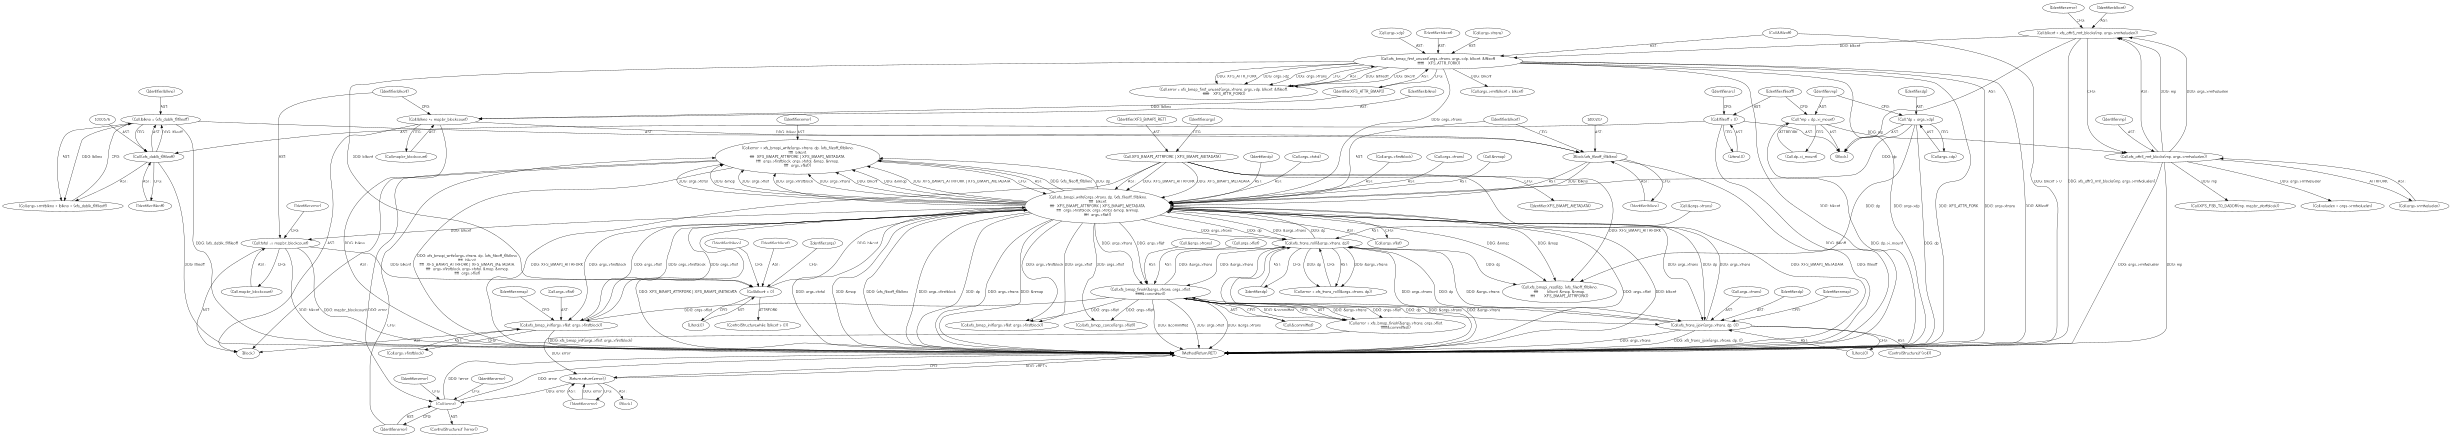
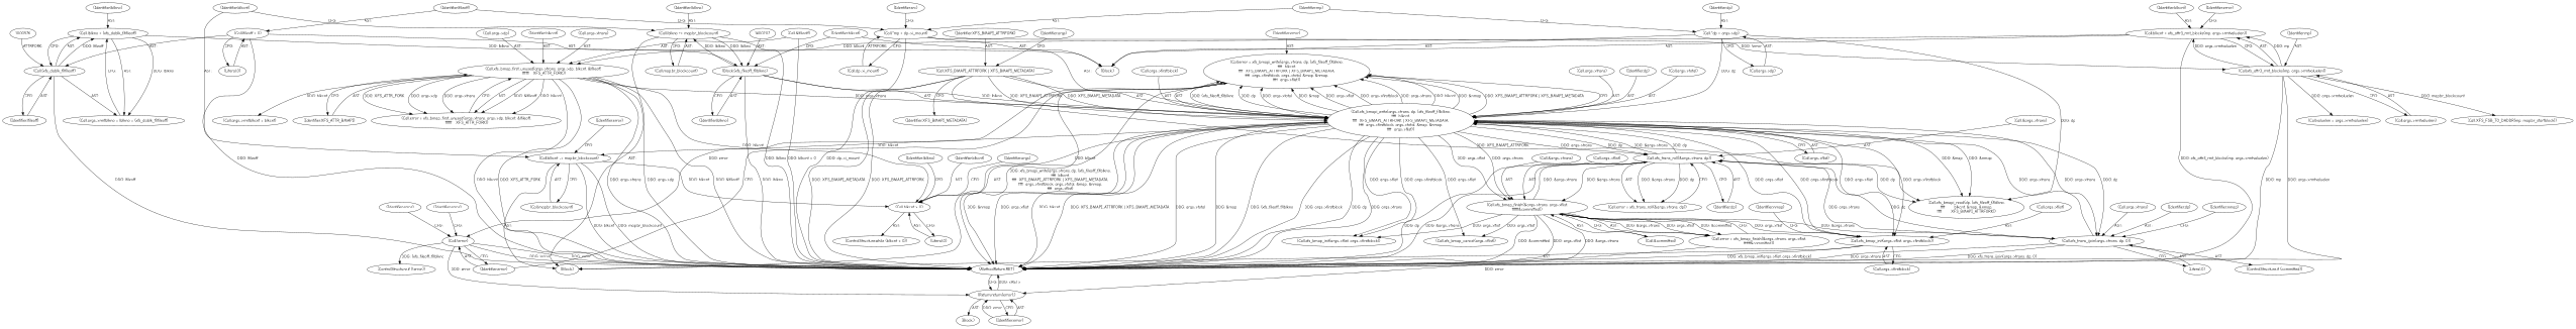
  digraph {
    fontname="Comic Neue"
    node [fontname="Comic Neue"]
    edge [fontname="Comic Neue"]
    n1 [label="(Call,error = xfs_bmapi_write(args->trans, dp, (xfs_fileoff_t)lblkno,\n\t\t\t\t  blkcnt,\n\t\t\t\t  XFS_BMAPI_ATTRFORK | XFS_BMAPI_METADATA,\n\t\t\t\t  args->firstblock, args->total, &map, &nmap,\n\t\t\t\t  args->flist))"]
    n2 [label="(Call,xfs_bmapi_write(args->trans, dp, (xfs_fileoff_t)lblkno,\n\t\t\t\t  blkcnt,\n\t\t\t\t  XFS_BMAPI_ATTRFORK | XFS_BMAPI_METADATA,\n\t\t\t\t  args->firstblock, args->total, &map, &nmap,\n\t\t\t\t  args->flist))"]
    n3 [label="(Call,!error)"]
    n4 [label="(Block,)"]
    n5 [label="(MethodReturn,RET)"]
    n6 [label="(Call,xfs_trans_roll(&args->trans, dp))"]
    n7 [label="(Call,xfs_bmap_finish(&args->trans, args->flist,\n\t\t\t\t\t\t&committed))"]
    n8 [label="(Call,xfs_trans_ijoin(args->trans, dp, 0))"]
-   n9 [label="(Call,total -= map.br_blockcount)"]
+   n9 [label="(Call,blkcnt -= map.br_blockcount)"]
    n10 [label="(Call,xfs_bmap_init(args->flist, args->firstblock))"]
    n11 [label="(Call,xfs_bmap_cancel(args->flist))"]
    n12 [label="(Call,args->flist)"]
    n13 [label="(Call,xfs_bmap_init(args->flist, args->firstblock))"]
    n14 [label="(Call,xfs_bmapi_read(dp, (xfs_fileoff_t)lblkno,\n\t\t\t\t       blkcnt, &map, &nmap,\n\t\t\t\t       XFS_BMAPI_ATTRFORK))"]
    n15 [label="(Return,return(error);)"]
    n16 [label="(Identifier,error)"]
    n17 [label="(ControlStructure,if (!error))"]
    n18 [label="(Call,error = xfs_trans_roll(&args->trans, dp))"]
    n19 [label="(Identifier,dp)"]
    n20 [label="(Call,error = xfs_bmap_finish(&args->trans, args->flist,\n\t\t\t\t\t\t&committed))"]
    n21 [label="(Call,&committed)"]
-   n22 [label="(ControlStructure,if (roll))"]
+   n22 [label="(ControlStructure,if (committed))"]
    n23 [label="(Literal,0)"]
    n24 [label="(Call,blkcnt > 0)"]
    n25 [label="(Call,map.br_blockcount)"]
    n26 [label="(Call,args->firstblock)"]
    n27 [label="(Call,xfs_bmap_first_unused(args->trans, args->dp, blkcnt, &lfileoff,\n \t\t\t\t\t\t   XFS_ATTR_FORK))"]
    n28 [label="(Identifier,XFS_ATTR_BMAPI)"]
    n29 [label="(Call,error = xfs_bmap_first_unused(args->trans, args->dp, blkcnt, &lfileoff,\n \t\t\t\t\t\t   XFS_ATTR_FORK))"]
    n30 [label="(Call,args->rmtblkcnt = blkcnt)"]
    n31 [label="(Literal,0)"]
    n32 [label="(ControlStructure,while (blkcnt > 0))"]
    n33 [label="(Call,blkcnt = xfs_attr3_rmt_blocks(mp, args->rmtvaluelen))"]
    n34 [label="(Call,xfs_attr3_rmt_blocks(mp, args->rmtvaluelen))"]
    n35 [label="(Block,)"]
    n36 [label="(Call,args->rmtvaluelen)"]
    n37 [label="(Call,XFS_FSB_TO_DADDR(mp, map.br_startblock))"]
    n38 [label="(Call,valuelen = args->rmtvaluelen)"]
    n39 [label="(Call,*mp = dp->i_mount)"]
    n40 [label="(Call,dp->i_mount)"]
    n41 [label="(Call,*dp = args->dp)"]
    n42 [label="(Call,args->dp)"]
    n43 [label="(Block,(xfs_fileoff_t)lblkno)"]
    n44 [label="(Call,lblkno += map.br_blockcount)"]
    n45 [label="(Identifier,lblkno)"]
    n46 [label="(Call,map.br_blockcount)"]
    n47 [label="(Call,lblkno = (xfs_dablk_t)lfileoff)"]
    n48 [label="(Call,(xfs_dablk_t)lfileoff)"]
    n49 [label="(Call,args->rmtblkno = lblkno = (xfs_dablk_t)lfileoff)"]
    n50 [label="(Identifier,lfileoff)"]
    n51 [label="(Call,lfileoff = 0)"]
    n52 [label="(Literal,0)"]
    n53 [label="(Call,XFS_BMAPI_ATTRFORK | XFS_BMAPI_METADATA)"]
    n54 [label="(Identifier,XFS_BMAPI_METADATA)"]
    n55 [label="(Block,)"]
    n56 [label="(Identifier,error)"]
    n57 [label="(Call,args->firstblock)"]
    n58 [label="(Call,args->trans)"]
    n59 [label="(Identifier,lblkno)"]
    n60 [label="(Call,&lfileoff)"]
-   n61 [label="(Call,&nmap)"]
    n62 [label="(Identifier,blkcnt)"]
    n63 [label="(Call,&args->trans)"]
    n64 [label="(Call,args->trans)"]
    n65 [label="(Identifier,mp)"]
    n66 [label="(Identifier,error)"]
    n67 [label="(Identifier,error)"]
    n68 [label="(Identifier,error)"]
    n69 [label="(Identifier,blkcnt)"]
    n70 [label="(Call,args->dp)"]
    n71 [label="(Identifier,error)"]
    n72 [label="(Identifier,src)"]
    n73 [label="(Identifier,args)"]
    n74 [label="(Identifier,dp)"]
    n75 [label="(Identifier,blkcnt)"]
    n76 [label="(Call,args->flist)"]
    n77 [label="(Call,args->flist)"]
    n78 [label="(Identifier,dp)"]
    n79 [label="(Identifier,lfileoff)"]
    n80 [label="(Identifier,lblkno)"]
    n81 [label="(Identifier,blkcnt)"]
    n82 [label="(Identifier,dp)"]
    n83 [label="(Call,&args->trans)"]
    n84 [label="(Call,args->trans)"]
    n85 [label="(Call,args->total)"]
    n86 [label="(Identifier,blkcnt)"]
    n87 [label="(Identifier,mp)"]
    n88 [label="(Identifier,lblkno)"]
    n89 [label="(Identifier,nmap)"]
    n90 [label="(Identifier,nmap)"]
    n91 [label="(Identifier,error)"]
    n92 [label="(Identifier,args)"]
-   n93 [label="(Identifier,XFS_BMAPI_RET)"]
+   n93 [label="(Identifier,XFS_BMAPI_ATTRFORK)"]
    n94 [label=1400207]
    n95 [label=1000576]
    n1 -> n2 [label="CFG: "]
    n1 -> n3 [label="DDG: error"]
    n1 -> n4 [label="AST: "]
    n1 -> n5 [label="DDG: xfs_bmapi_write(args->trans, dp, (xfs_fileoff_t)lblkno,\n\t\t\t\t  blkcnt,\n\t\t\t\t  XFS_BMAPI_ATTRFORK | XFS_BMAPI_METADATA,\n\t\t\t\t  args->firstblock, args->total, &map, &nmap,\n\t\t\t\t  args->flist)"]
    n2 -> n1 [label="AST: "]
    n2 -> n1 [label="DDG: (xfs_fileoff_t)lblkno"]
    n2 -> n1 [label="DDG: dp"]
    n2 -> n1 [label="DDG: args->total"]
    n2 -> n1 [label="DDG: &map"]
    n2 -> n1 [label="DDG: args->flist"]
    n2 -> n1 [label="DDG: args->firstblock"]
    n2 -> n1 [label="DDG: args->trans"]
    n2 -> n1 [label="DDG: blkcnt"]
    n2 -> n1 [label="DDG: &nmap"]
    n2 -> n1 [label="DDG: XFS_BMAPI_ATTRFORK | XFS_BMAPI_METADATA"]
    n2 -> n5 [label="DDG: &nmap"]
    n2 -> n5 [label="DDG: args->flist"]
    n2 -> n5 [label="DDG: blkcnt"]
    n2 -> n5 [label="DDG: XFS_BMAPI_ATTRFORK | XFS_BMAPI_METADATA"]
    n2 -> n5 [label="DDG: args->total"]
    n2 -> n5 [label="DDG: &map"]
    n2 -> n5 [label="DDG: (xfs_fileoff_t)lblkno"]
    n2 -> n5 [label="DDG: args->firstblock"]
    n2 -> n5 [label="DDG: dp"]
    n2 -> n5 [label="DDG: args->trans"]
    n2 -> n6 [label="DDG: args->trans"]
    n2 -> n6 [label="DDG: dp"]
    n2 -> n7 [label="DDG: args->trans"]
    n2 -> n7 [label="DDG: args->flist"]
    n2 -> n8 [label="DDG: args->trans"]
    n2 -> n8 [label="DDG: dp"]
    n2 -> n9 [label="DDG: blkcnt"]
    n2 -> n10 [label="DDG: args->flist"]
    n2 -> n10 [label="DDG: args->firstblock"]
    n2 -> n11 [label="DDG: args->flist"]
    n2 -> n12 [label="CFG: "]
    n2 -> n13 [label="DDG: args->flist"]
    n2 -> n13 [label="DDG: args->firstblock"]
    n2 -> n14 [label="DDG: &map"]
    n2 -> n14 [label="DDG: &nmap"]
    n3 -> n5 [label="DDG: !error"]
    n3 -> n5 [label="DDG: error"]
-   n15 -> n3 [label="DDG: error"]
+   n3 -> n15 [label="DDG: error"]
    n3 -> n16 [label="CFG: "]
-   n3 -> n17 [label="AST: "]
+   n3 -> n17 [label="DDG: (xfs_fileoff_t)lblkno"]
    n5 -> n15 [label="CFG: "]
    n6 -> n2 [label="DDG: &args->trans"]
    n6 -> n2 [label="DDG: dp"]
    n6 -> n5 [label="DDG: dp"]
    n6 -> n5 [label="DDG: &args->trans"]
    n6 -> n7 [label="DDG: &args->trans"]
-   n6 -> n8 [label="DDG: &args->trans"]
    n6 -> n14 [label="DDG: dp"]
    n6 -> n18 [label="AST: "]
    n6 -> n18 [label="DDG: &args->trans"]
    n6 -> n18 [label="DDG: dp"]
    n6 -> n19 [label="CFG: "]
    n7 -> n5 [label="DDG: args->flist"]
    n7 -> n5 [label="DDG: &args->trans"]
    n7 -> n5 [label="DDG: &committed"]
    n7 -> n6 [label="DDG: &args->trans"]
    n7 -> n8 [label="DDG: &args->trans"]
    n7 -> n10 [label="DDG: args->flist"]
    n7 -> n11 [label="DDG: args->flist"]
    n7 -> n13 [label="DDG: args->flist"]
    n7 -> n20 [label="AST: "]
    n7 -> n20 [label="DDG: &args->trans"]
    n7 -> n20 [label="DDG: args->flist"]
    n7 -> n20 [label="DDG: &committed"]
    n7 -> n21 [label="CFG: "]
    n8 -> n2 [label="DDG: args->trans"]
    n8 -> n5 [label="DDG: xfs_trans_ijoin(args->trans, dp, 0)"]
    n8 -> n5 [label="DDG: args->trans"]
    n8 -> n6 [label="DDG: args->trans"]
    n8 -> n6 [label="DDG: dp"]
    n8 -> n22 [label="AST: "]
    n8 -> n23 [label="CFG: "]
    n9 -> n4 [label="AST: "]
    n9 -> n5 [label="DDG: map.br_blockcount"]
    n9 -> n5 [label="DDG: blkcnt"]
    n9 -> n24 [label="DDG: blkcnt"]
    n9 -> n25 [label="CFG: "]
    n10 -> n2 [label="DDG: args->firstblock"]
    n10 -> n2 [label="DDG: args->flist"]
    n10 -> n4 [label="AST: "]
    n10 -> n5 [label="DDG: xfs_bmap_init(args->flist, args->firstblock)"]
    n10 -> n26 [label="CFG: "]
    n12 -> n2 [label="AST: "]
    n15 -> n5 [label="DDG: <RET>"]
    n15 -> n55 [label="AST: "]
    n15 -> n56 [label="CFG: "]
    n16 -> n1 [label="CFG: "]
    n16 -> n3 [label="AST: "]
    n18 -> n6 [label="CFG: "]
    n19 -> n6 [label="AST: "]
    n20 -> n7 [label="CFG: "]
    n20 -> n15 [label="DDG: error"]
    n21 -> n7 [label="AST: "]
    n23 -> n8 [label="AST: "]
    n24 -> n2 [label="DDG: blkcnt"]
    n24 -> n31 [label="CFG: "]
-   n24 -> n32 [label="ATTRFORK: "]
+   n24 -> n32 [label="AST: "]
    n25 -> n9 [label="AST: "]
    n26 -> n10 [label="AST: "]
    n27 -> n2 [label="DDG: args->trans"]
    n27 -> n5 [label="DDG: XFS_ATTR_FORK"]
    n27 -> n5 [label="DDG: args->trans"]
    n27 -> n5 [label="DDG: args->dp"]
    n27 -> n5 [label="DDG: &lfileoff"]
    n27 -> n5 [label="DDG: blkcnt"]
    n27 -> n24 [label="DDG: blkcnt"]
    n27 -> n28 [label="CFG: "]
    n27 -> n29 [label="AST: "]
    n27 -> n29 [label="DDG: &lfileoff"]
    n27 -> n29 [label="DDG: blkcnt"]
    n27 -> n29 [label="DDG: XFS_ATTR_FORK"]
    n27 -> n29 [label="DDG: args->dp"]
    n27 -> n29 [label="DDG: args->trans"]
    n27 -> n30 [label="DDG: blkcnt"]
    n28 -> n27 [label="AST: "]
    n29 -> n27 [label="CFG: "]
    n31 -> n24 [label="AST: "]
    n33 -> n5 [label="DDG: xfs_attr3_rmt_blocks(mp, args->rmtvaluelen)"]
    n33 -> n27 [label="DDG: blkcnt"]
    n33 -> n34 [label="CFG: "]
    n33 -> n35 [label="AST: "]
    n34 -> n5 [label="DDG: args->rmtvaluelen"]
    n34 -> n5 [label="DDG: mp"]
    n34 -> n33 [label="AST: "]
    n34 -> n33 [label="DDG: mp"]
    n34 -> n33 [label="DDG: args->rmtvaluelen"]
-   n34 -> n36 [label="ATTRFORK: "]
-   n34 -> n37 [label="DDG: mp"]
+   n34 -> n36 [label="CFG: "]
+   n34 -> n37 [label="DDG: map.br_blockcount"]
    n34 -> n38 [label="DDG: args->rmtvaluelen"]
    n36 -> n34 [label="AST: "]
    n39 -> n5 [label="DDG: dp->i_mount"]
-   n39 -> n34 [label="DDG: mp"]
+   n39 -> n34 [label="DDG: !error"]
    n39 -> n35 [label="AST: "]
    n39 -> n40 [label="CFG: "]
    n40 -> n39 [label="ATTRFORK: "]
    n41 -> n2 [label="DDG: dp"]
-   n41 -> n5 [label="DDG: dp"]
    n41 -> n14 [label="DDG: dp"]
    n41 -> n35 [label="AST: "]
    n41 -> n42 [label="CFG: "]
    n42 -> n41 [label="AST: "]
    n43 -> n2 [label="AST: "]
    n43 -> n2 [label="DDG: lblkno"]
-   n43 -> n5 [label="DDG: lfileoff"]
-   n28 -> n44 [label="DDG: lblkno"]
+   n43 -> n5 [label="DDG: lblkno"]
+   n43 -> n44 [label="DDG: lblkno"]
    n43 -> n45 [label="CFG: "]
    n44 -> n4 [label="AST: "]
    n44 -> n5 [label="DDG: lblkno"]
    n44 -> n43 [label="DDG: lblkno"]
    n44 -> n46 [label="CFG: "]
    n45 -> n43 [label="AST: "]
    n46 -> n44 [label="AST: "]
-   n47 -> n5 [label="DDG: (xfs_dablk_t)lfileoff"]
-   n47 -> n43 [label="AST: "]
+   n47 -> n43 [label="DDG: lblkno"]
    n47 -> n48 [label="CFG: "]
    n47 -> n49 [label="AST: "]
    n47 -> n49 [label="DDG: lblkno"]
    n48 -> n5 [label="DDG: lfileoff"]
    n48 -> n47 [label="AST: "]
    n48 -> n47 [label="DDG: lfileoff"]
    n48 -> n49 [label="AST: "]
    n48 -> n50 [label="CFG: "]
    n49 -> n47 [label="CFG: "]
    n50 -> n48 [label="AST: "]
    n51 -> n5 [label="DDG: lfileoff"]
    n51 -> n35 [label="AST: "]
    n51 -> n48 [label="AST: "]
    n51 -> n52 [label="CFG: "]
    n52 -> n51 [label="AST: "]
    n53 -> n2 [label="AST: "]
    n53 -> n2 [label="DDG: XFS_BMAPI_ATTRFORK"]
    n53 -> n2 [label="DDG: XFS_BMAPI_METADATA"]
    n53 -> n5 [label="DDG: XFS_BMAPI_METADATA"]
    n53 -> n5 [label="DDG: XFS_BMAPI_ATTRFORK"]
    n53 -> n14 [label="DDG: XFS_BMAPI_ATTRFORK"]
    n53 -> n54 [label="CFG: "]
    n56 -> n15 [label="AST: "]
    n56 -> n15 [label="DDG: error"]
    n57 -> n2 [label="AST: "]
    n58 -> n2 [label="AST: "]
    n59 -> n47 [label="AST: "]
    n60 -> n5 [label="DDG: blkcnt > 0"]
    n60 -> n27 [label="AST: "]
-   n61 -> n2 [label="AST: "]
    n62 -> n2 [label="AST: "]
    n62 -> n43 [label="CFG: "]
    n63 -> n6 [label="AST: "]
    n64 -> n8 [label="AST: "]
    n65 -> n34 [label="AST: "]
    n66 -> n3 [label="CFG: "]
    n67 -> n3 [label="CFG: "]
    n68 -> n33 [label="CFG: "]
    n69 -> n24 [label="AST: "]
    n70 -> n27 [label="AST: "]
    n71 -> n9 [label="CFG: "]
-   n72 -> n51 [label="CFG: "]
+   n72 -> n39 [label="CFG: "]
    n73 -> n24 [label="CFG: "]
    n74 -> n8 [label="AST: "]
    n75 -> n27 [label="AST: "]
    n76 -> n10 [label="AST: "]
    n77 -> n7 [label="AST: "]
    n78 -> n41 [label="AST: "]
    n79 -> n39 [label="CFG: "]
    n79 -> n51 [label="AST: "]
    n80 -> n44 [label="AST: "]
    n81 -> n33 [label="AST: "]
    n82 -> n2 [label="AST: "]
    n83 -> n7 [label="AST: "]
    n84 -> n27 [label="AST: "]
    n85 -> n2 [label="AST: "]
    n86 -> n9 [label="AST: "]
    n86 -> n44 [label="CFG: "]
    n87 -> n39 [label="AST: "]
    n87 -> n41 [label="CFG: "]
    n88 -> n24 [label="CFG: "]
    n89 -> n8 [label="CFG: "]
    n90 -> n10 [label="CFG: "]
    n91 -> n1 [label="AST: "]
    n92 -> n53 [label="CFG: "]
    n93 -> n53 [label="AST: "]
    n94 -> n43 [label="AST: "]
-   n95 -> n48 [label="AST: "]
+   n95 -> n48 [label="ATTRFORK: "]
  }
